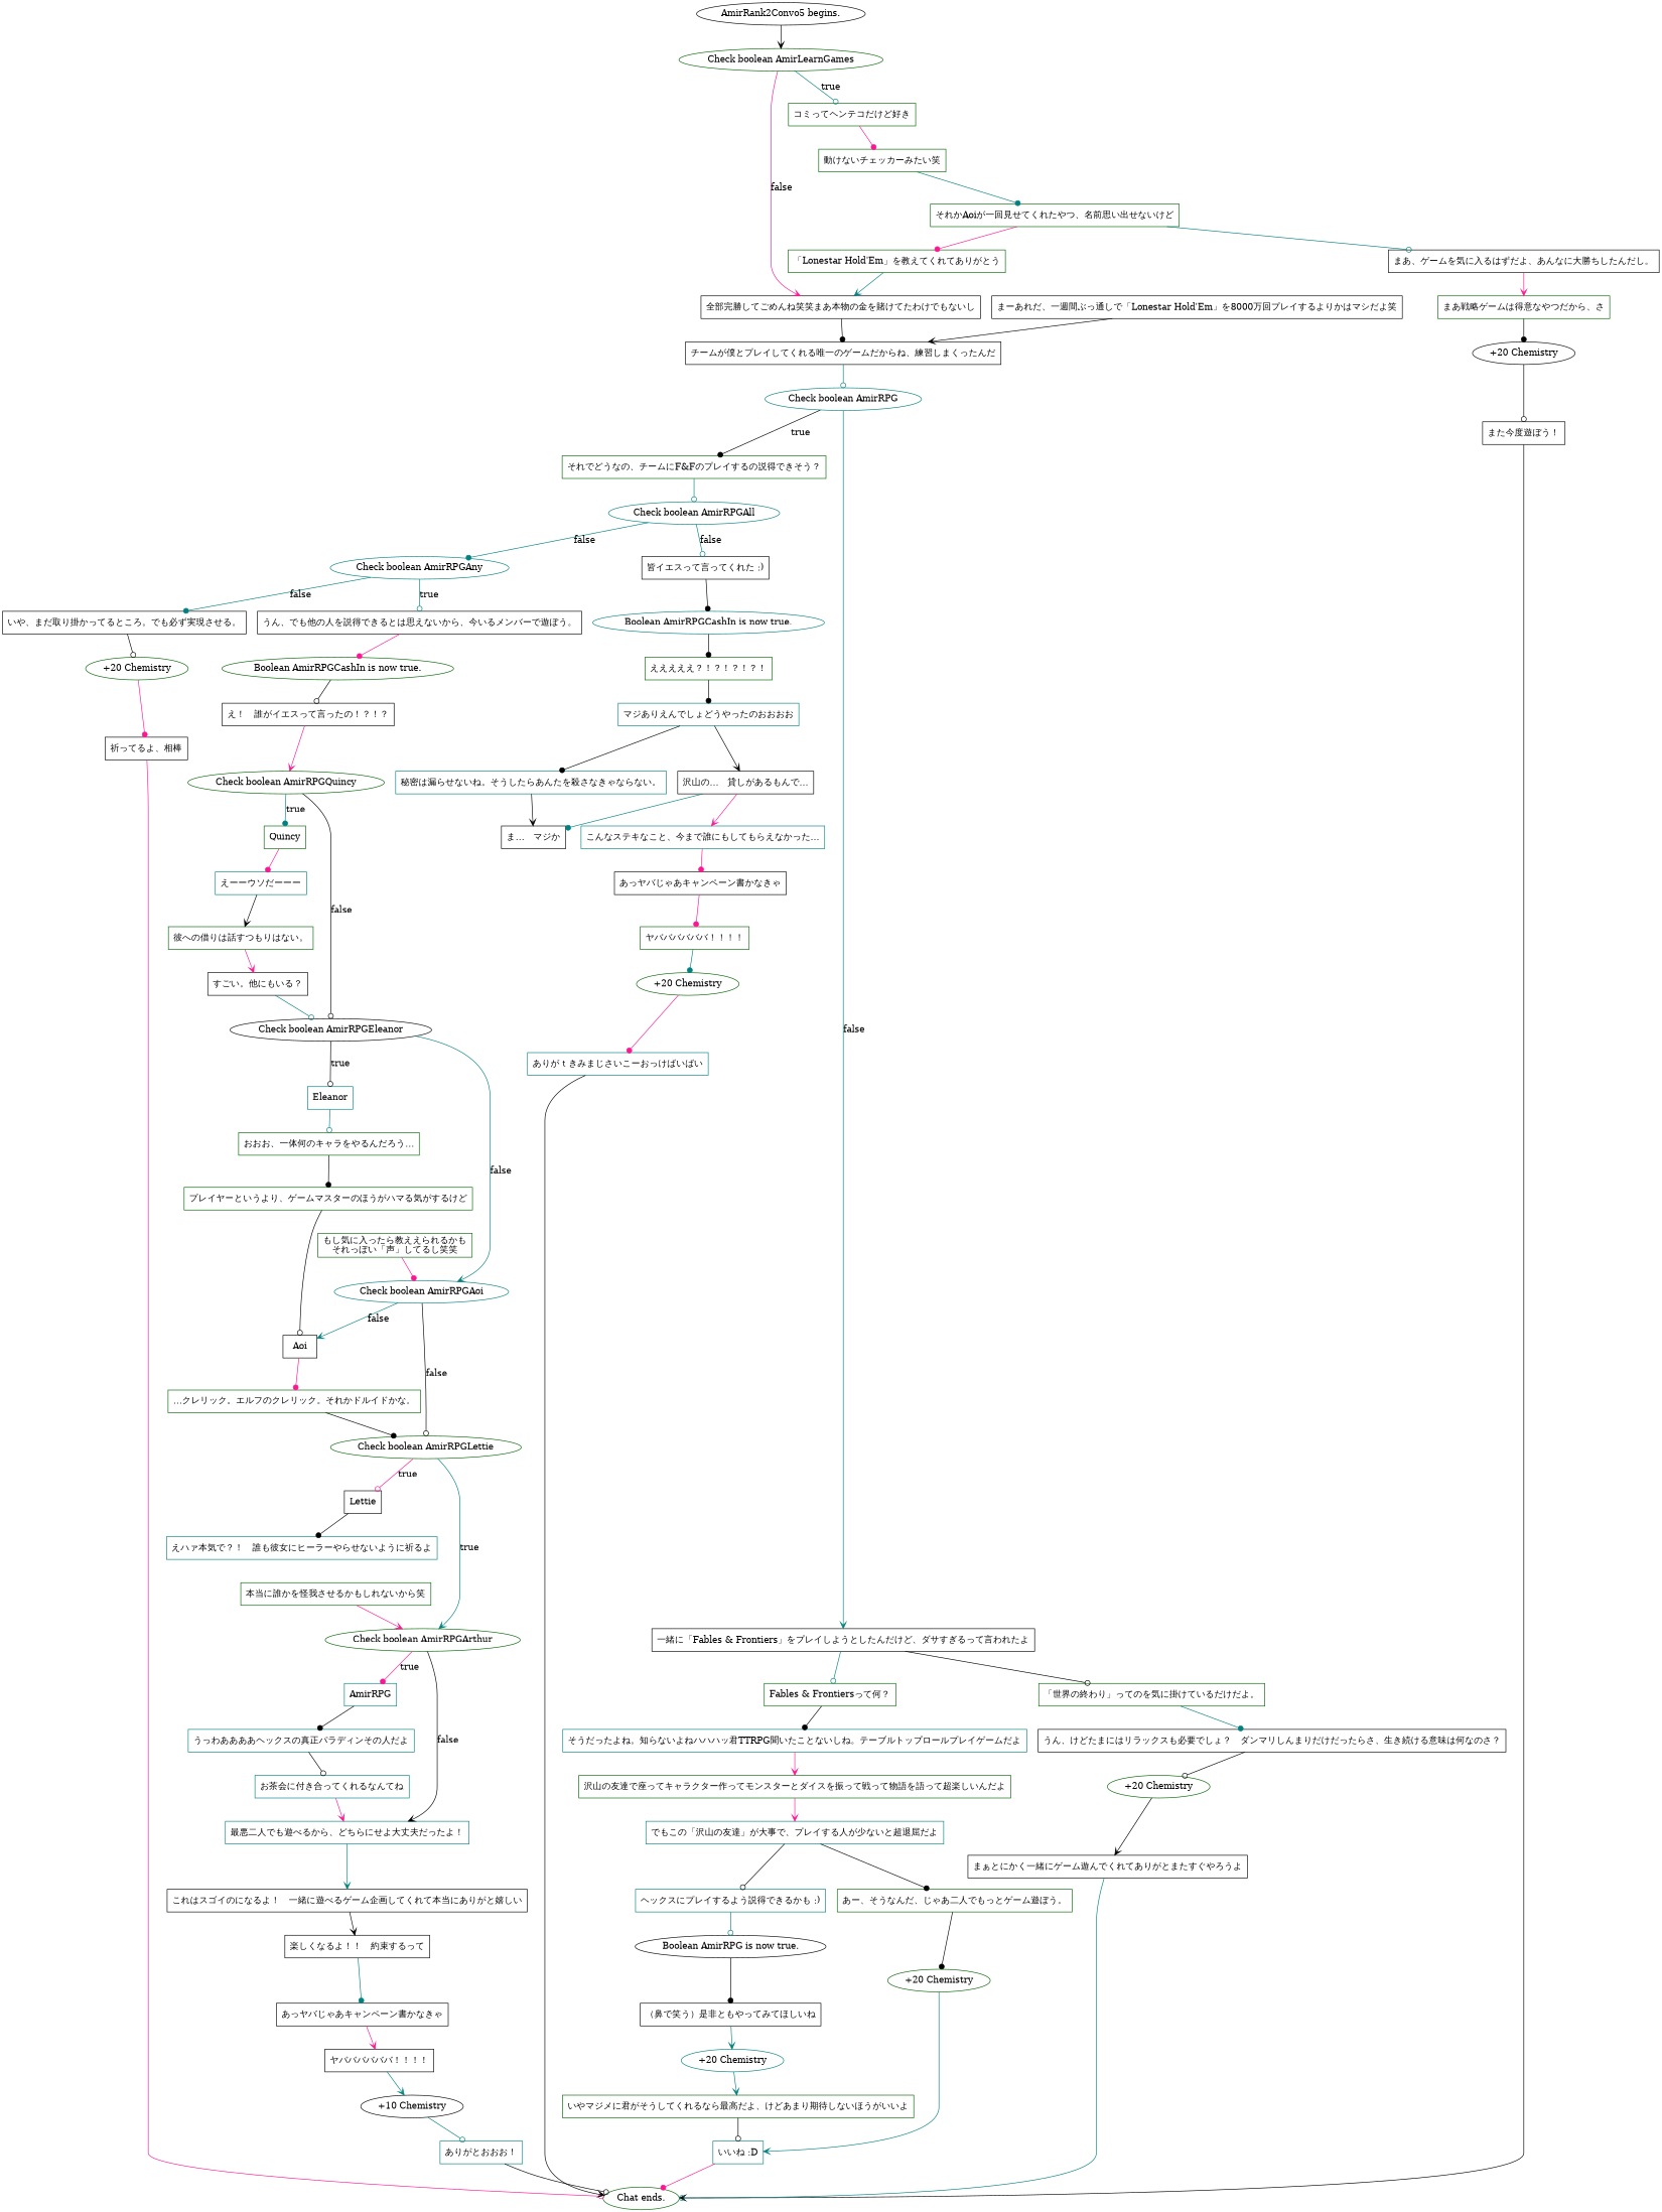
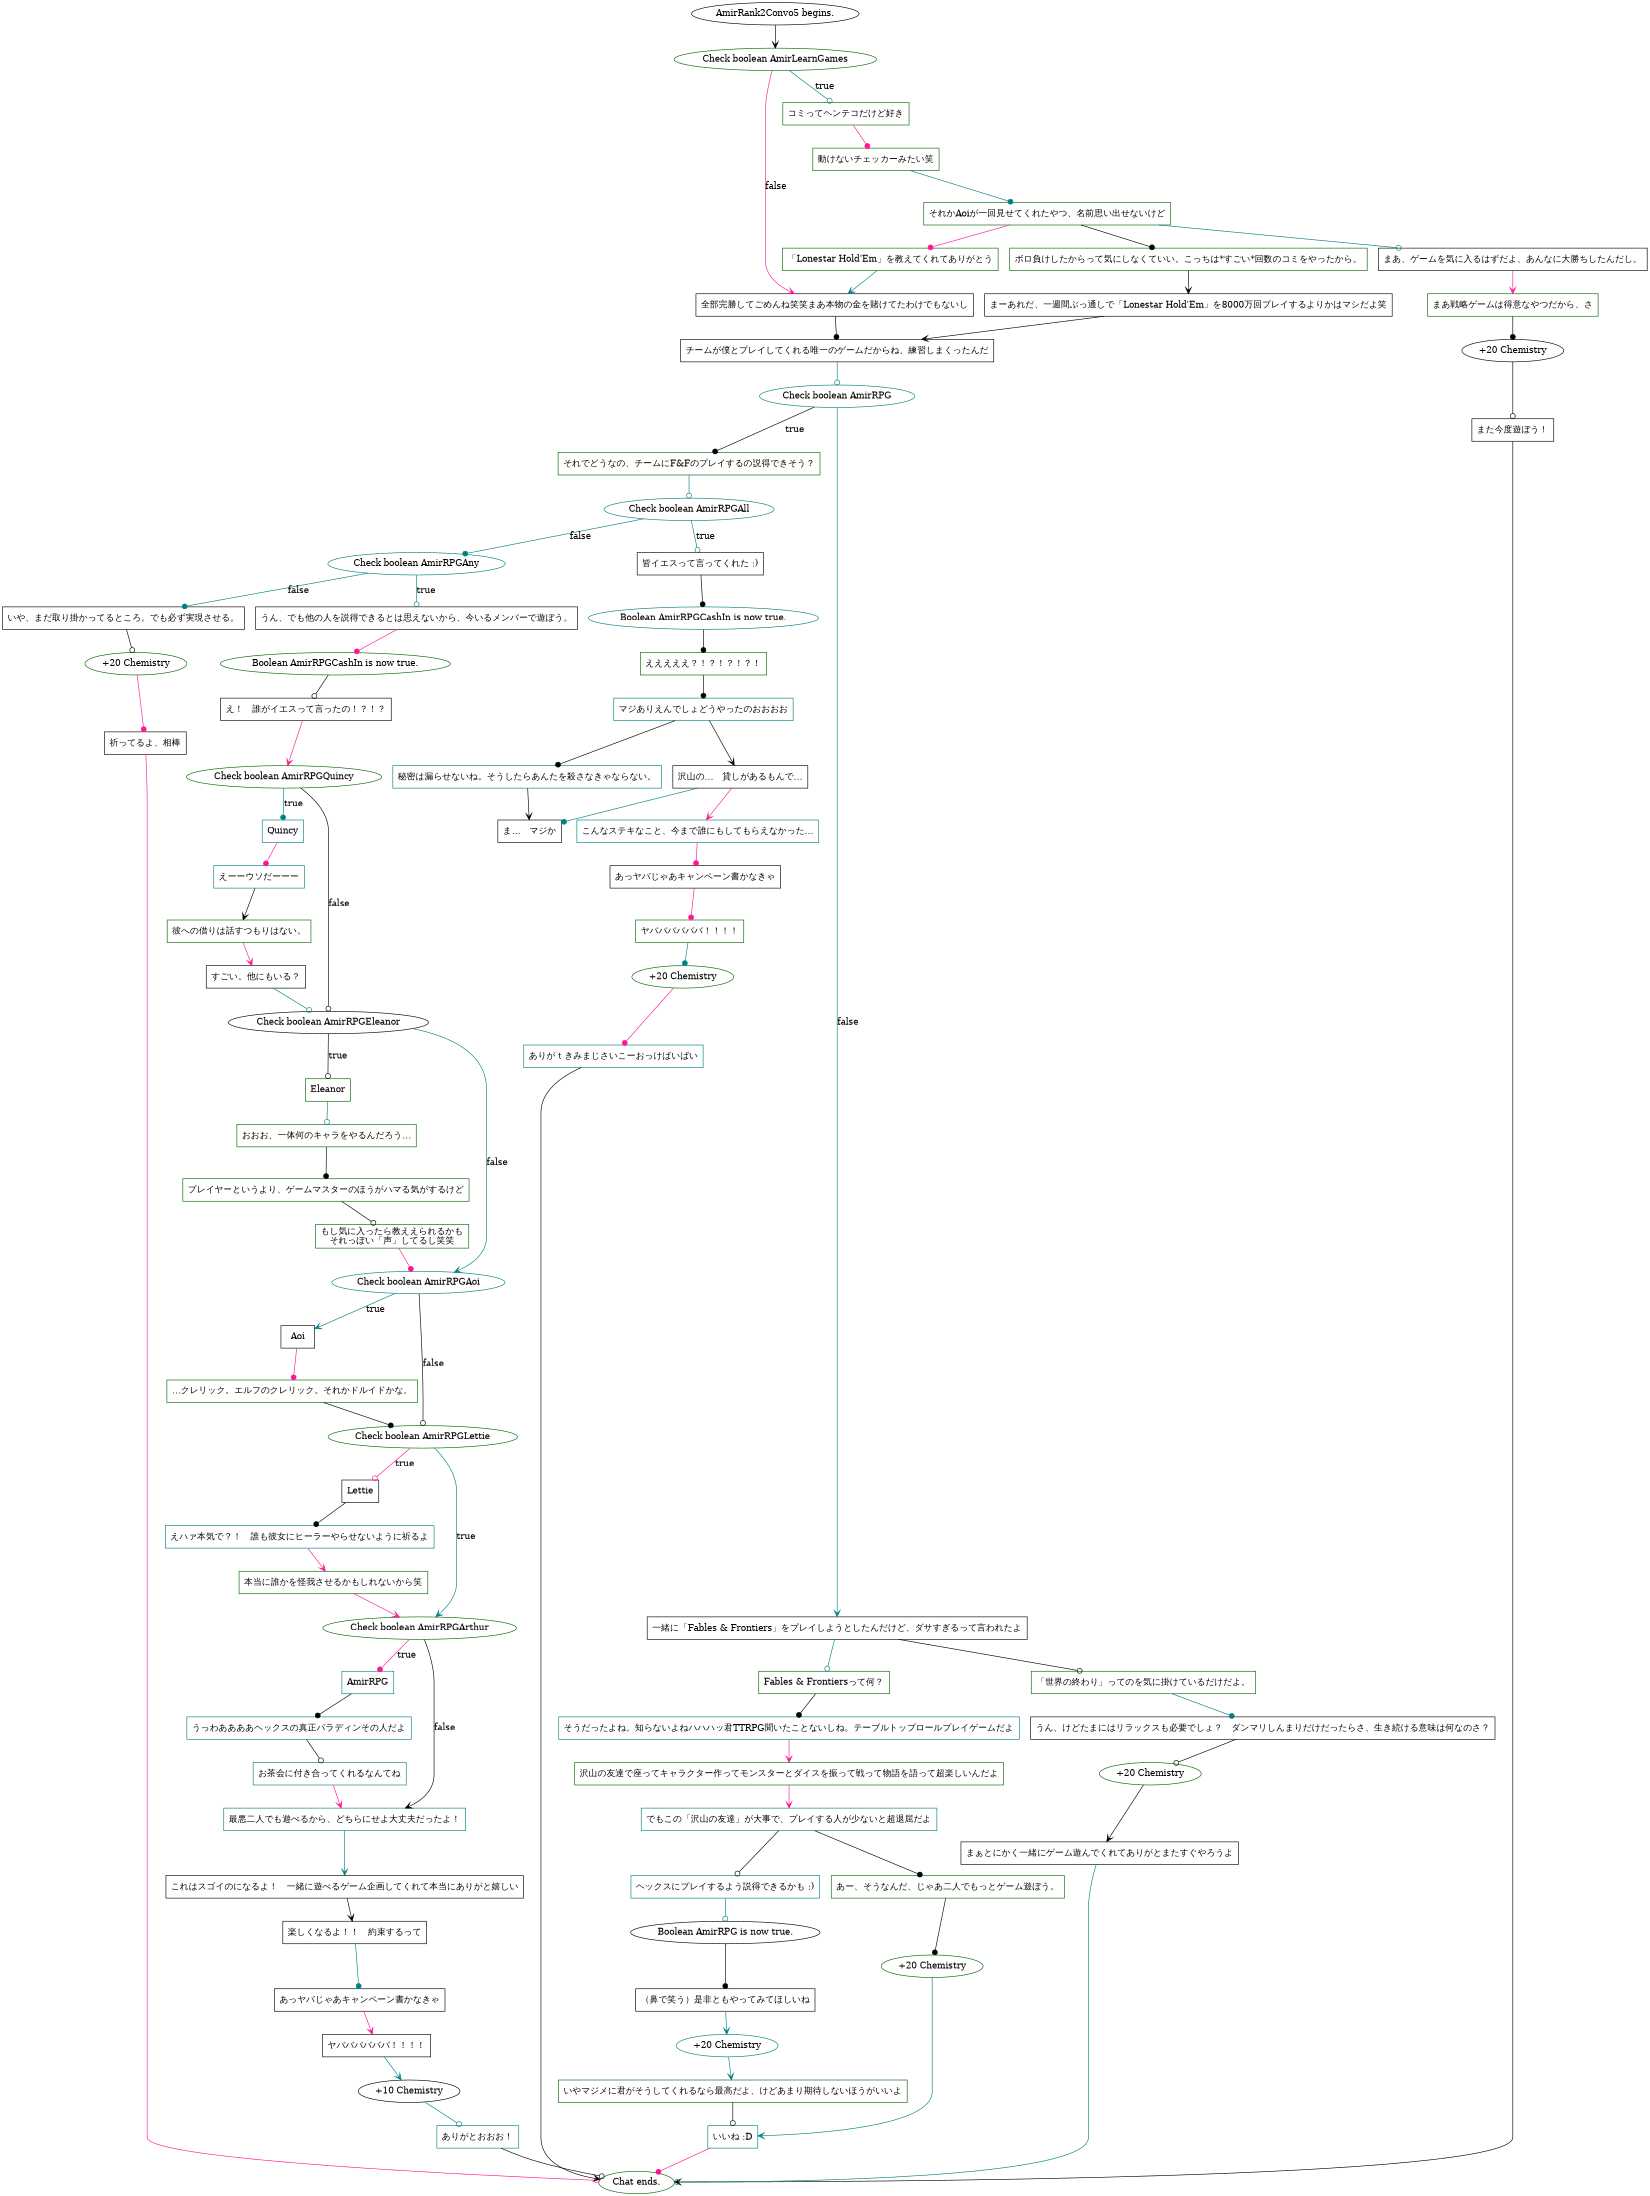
  digraph {
    node [color=darkgreen shape=box]
    edge [arrowhead=dot color=black]
    "AmirRank2Convo5 begins." [color=black shape=""]
    n2 [label="Check boolean AmirLearnGames" shape=""]
    n3 [label="コミってヘンテコだけど好き"]
    n4 [color=black label="全部完勝してごめんね笑笑まあ本物の金を賭けてたわけでもないし"]
    n5 [label="動けないチェッカーみたい笑"]
    n6 [color=black label="チームが僕とプレイしてくれる唯一のゲームだからね、練習しまくったんだ"]
    n7 [label="それかAoiが一回見せてくれたやつ、名前思い出せないけど"]
    n8 [color=teal label="Check boolean AmirRPG" shape=""]
    n9 [color=black label="まあ、ゲームを気に入るはずだよ、あんなに大勝ちしたんだし。"]
+   n10 [label="ボロ負けしたからって気にしなくていい。こっちは*すごい*回数のコミをやったから。"]
    n11 [label="「Lonestar Hold'Em」を教えてくれてありがとう"]
    n12 [label="それでどうなの、チームにF&Fのプレイするの説得できそう？"]
    n13 [color=black label="一緒に「Fables & Frontiers」をプレイしようとしたんだけど、ダサすぎるって言われたよ"]
    n14 [label="まあ戦略ゲームは得意なやつだから、さ"]
    n15 [color=black label="まーあれだ、一週間ぶっ通しで「Lonestar Hold'Em」を8000万回プレイするよりかはマシだよ笑"]
    n16 [color=teal label="Check boolean AmirRPGAll" shape=""]
    n17 [label="Fables & Frontiersって何？"]
    n18 [label="「世界の終わり」ってのを気に掛けているだけだよ。"]
    n19 [color=black label="+20 Chemistry" shape=""]
    n20 [color=black label="皆イエスって言ってくれた :)"]
    n21 [color=teal label="Check boolean AmirRPGAny" shape=""]
    n22 [color=teal label="そうだったよね。知らないよねハハハッ君TTRPG聞いたことないしね。テーブルトップロールプレイゲームだよ"]
    n23 [color=black label="うん、けどたまにはリラックスも必要でしょ？　ダンマリしんまりだけだったらさ、生き続ける意味は何なのさ？"]
    n24 [color=black label="また今度遊ぼう！"]
    n25 [color=teal label="Boolean AmirRPGCashIn is now true." shape=""]
    n26 [color=black label="うん、でも他の人を説得できるとは思えないから、今いるメンバーで遊ぼう。"]
    n27 [color=black label="いや、まだ取り掛かってるところ。でも必ず実現させる。"]
    n28 [label="沢山の友達で座ってキャラクター作ってモンスターとダイスを振って戦って物語を語って超楽しいんだよ"]
    n29 [label="+20 Chemistry" shape=""]
    "Chat ends." [shape=""]
    n31 [label="えええええ？！？！？！？！"]
    n32 [label="Boolean AmirRPGCashIn is now true." shape=""]
    n33 [label="+20 Chemistry" shape=""]
    n34 [color=teal label="でもこの「沢山の友達」が大事で、プレイする人が少ないと超退屈だよ"]
    n35 [color=black label="まぁとにかく一緒にゲーム遊んでくれてありがとまたすぐやろうよ"]
    n36 [color=teal label="マジありえんでしょどうやったのおおおお"]
    n37 [color=black label="え！　誰がイエスって言ったの！？！？"]
    n38 [color=black label="祈ってるよ、相棒"]
    n39 [label="あー、そうなんだ、じゃあ二人でもっとゲーム遊ぼう。"]
    n40 [color=teal label="ヘックスにプレイするよう説得できるかも :)"]
    n41 [color=black label="沢山の…　貸しがあるもんで…"]
    n42 [color=teal label="秘密は漏らせないね。そうしたらあんたを殺さなきゃならない。"]
    n43 [label="Check boolean AmirRPGQuincy" shape=""]
    n44 [label="+20 Chemistry" shape=""]
    n45 [color=black label="Boolean AmirRPG is now true." shape=""]
    n46 [color=black label="ま…　マジか"]
    n47 [color=teal label="こんなステキなこと、今まで誰にもしてもらえなかった…"]
-   n48 [label=Quincy]
+   n48 [color=teal label=Quincy]
    n49 [color=black label="Check boolean AmirRPGEleanor" shape=""]
    n50 [color=teal label="いいね :D"]
    n51 [color=black label="（鼻で笑う）是非ともやってみてほしいね"]
    n52 [color=teal label="えーーウソだーーー"]
-   n53 [color=teal label=Eleanor]
+   n53 [label=Eleanor]
    n54 [color=teal label="Check boolean AmirRPGAoi" shape=""]
    n55 [color=teal label="+20 Chemistry" shape=""]
    n56 [color=black label="あっヤバじゃあキャンペーン書かなきゃ"]
    n57 [label="彼への借りは話すつもりはない。"]
    n58 [label="おおお、一体何のキャラをやるんだろう…"]
    n59 [color=black label=Aoi]
    n60 [label="Check boolean AmirRPGLettie" shape=""]
    n61 [label="いやマジメに君がそうしてくれるなら最高だよ、けどあまり期待しないほうがいいよ"]
    n62 [label="ヤババババババ！！！！"]
    n63 [color=black label="すごい。他にもいる？"]
    n64 [label="プレイヤーというより、ゲームマスターのほうがハマる気がするけど"]
    n65 [label="…クレリック。エルフのクレリック。それかドルイドかな。"]
    n66 [color=black label=Lettie]
    n67 [label="Check boolean AmirRPGArthur" shape=""]
    n68 [label="+20 Chemistry" shape=""]
    n69 [label="もし気に入ったら教ええられるかも\nそれっぽい「声」してるし笑笑"]
    n70 [color=teal label="えハァ本気で？！　誰も彼女にヒーラーやらせないように祈るよ"]
    n71 [color=teal label=AmirRPG]
    n72 [color=teal label="最悪二人でも遊べるから、どちらにせよ大丈夫だったよ！"]
    n73 [color=teal label="ありがｔきみまじさいこーおっけばいばい"]
    n74 [label="本当に誰かを怪我させるかもしれないから笑"]
    n75 [color=teal label="うっわああああヘックスの真正パラディンその人だよ"]
    n76 [color=black label="これはスゴイのになるよ！　一緒に遊べるゲーム企画してくれて本当にありがと嬉しい"]
    n77 [color=teal label="お茶会に付き合ってくれるなんてね"]
    n78 [color=black label="楽しくなるよ！！　約束するって"]
    n79 [color=black label="あっヤバじゃあキャンペーン書かなきゃ"]
    n80 [color=black label="ヤババババババ！！！！"]
    n81 [color=black label="+10 Chemistry" shape=""]
    n82 [color=teal label="ありがとおおお！"]
    "AmirRank2Convo5 begins." -> n2 [arrowhead=vee]
    n2 -> n3 [arrowhead=odot color=teal label=true]
    n2 -> n4 [arrowhead=vee color=deeppink label=false]
    n3 -> n5 [color=deeppink]
    n4 -> n6
    n5 -> n7 [color=teal]
    n6 -> n8 [arrowhead=odot color=teal]
    n7 -> n9 [arrowhead=odot color=teal]
+   n7 -> n10
    n7 -> n11 [color=deeppink]
    n8 -> n12 [label=true]
    n8 -> n13 [arrowhead=vee color=teal label=false]
    n9 -> n14 [arrowhead=vee color=deeppink]
+   n10 -> n15 [arrowhead=vee]
    n11 -> n4 [arrowhead=vee color=teal]
    n12 -> n16 [arrowhead=odot color=teal]
    n13 -> n17 [arrowhead=odot color=teal]
    n13 -> n18 [arrowhead=odot]
    n14 -> n19
    n15 -> n6 [arrowhead=vee]
-   n16 -> n20 [arrowhead=odot color=teal label=false]
+   n16 -> n20 [arrowhead=odot color=teal label=true]
    n16 -> n21 [color=teal label=false]
    n17 -> n22
    n18 -> n23 [color=teal]
    n19 -> n24 [arrowhead=odot]
    n20 -> n25
    n21 -> n26 [arrowhead=odot color=teal label=true]
    n21 -> n27 [color=teal label=false]
    n22 -> n28 [arrowhead=vee color=deeppink]
    n23 -> n29 [arrowhead=odot]
    n24 -> "Chat ends." [arrowhead=vee]
    n25 -> n31
    n26 -> n32 [color=deeppink]
    n27 -> n33 [arrowhead=odot]
    n28 -> n34 [arrowhead=vee color=deeppink]
    n29 -> n35 [arrowhead=vee]
    n31 -> n36
    n32 -> n37 [arrowhead=odot]
    n33 -> n38 [color=deeppink]
    n34 -> n39
    n34 -> n40 [arrowhead=odot]
    n35 -> "Chat ends." [arrowhead=odot color=teal]
    n36 -> n41 [arrowhead=vee]
    n36 -> n42
    n37 -> n43 [arrowhead=vee color=deeppink]
    n38 -> "Chat ends." [arrowhead=odot color=deeppink]
    n39 -> n44
    n40 -> n45 [arrowhead=odot color=teal]
    n41 -> n46 [color=teal]
    n41 -> n47 [arrowhead=vee color=deeppink]
    n42 -> n46 [arrowhead=vee]
    n43 -> n48 [color=teal label=true]
    n43 -> n49 [arrowhead=odot label=false]
    n44 -> n50 [arrowhead=vee color=teal]
    n45 -> n51
    n47 -> n56 [color=deeppink]
    n48 -> n52 [color=deeppink]
    n49 -> n53 [arrowhead=odot label=true]
    n49 -> n54 [arrowhead=vee color=teal label=false]
    n50 -> "Chat ends." [color=deeppink]
    n51 -> n55 [arrowhead=vee color=teal]
    n52 -> n57 [arrowhead=vee]
    n53 -> n58 [arrowhead=odot color=teal]
-   n54 -> n59 [arrowhead=vee color=teal label=false]
+   n54 -> n59 [arrowhead=vee color=teal label=true]
    n54 -> n60 [arrowhead=odot label=false]
    n55 -> n61 [arrowhead=vee color=teal]
    n56 -> n62 [color=deeppink]
    n57 -> n63 [arrowhead=vee color=deeppink]
    n58 -> n64
    n59 -> n65 [color=deeppink]
    n60 -> n66 [arrowhead=odot color=deeppink label=true]
    n60 -> n67 [arrowhead=vee color=teal label=true]
    n61 -> n50 [arrowhead=odot]
    n62 -> n68 [color=teal]
    n63 -> n49 [arrowhead=odot color=teal]
-   n64 -> n59 [arrowhead=odot]
+   n64 -> n69 [arrowhead=odot]
    n65 -> n60
    n66 -> n70
    n67 -> n71 [color=deeppink label=true]
    n67 -> n72 [arrowhead=vee label=false]
    n68 -> n73 [color=deeppink]
    n69 -> n54 [color=deeppink]
+   n70 -> n74 [arrowhead=vee color=deeppink]
    n71 -> n75
    n72 -> n76 [arrowhead=vee color=teal]
    n73 -> "Chat ends." [arrowhead=vee]
    n74 -> n67 [arrowhead=vee color=deeppink]
    n75 -> n77 [arrowhead=odot]
    n76 -> n78 [arrowhead=vee]
    n77 -> n72 [arrowhead=vee color=deeppink]
    n78 -> n79 [color=teal]
    n79 -> n80 [arrowhead=vee color=deeppink]
    n80 -> n81 [arrowhead=vee color=teal]
    n81 -> n82 [arrowhead=odot color=teal]
    n82 -> "Chat ends." [arrowhead=odot]
  }
